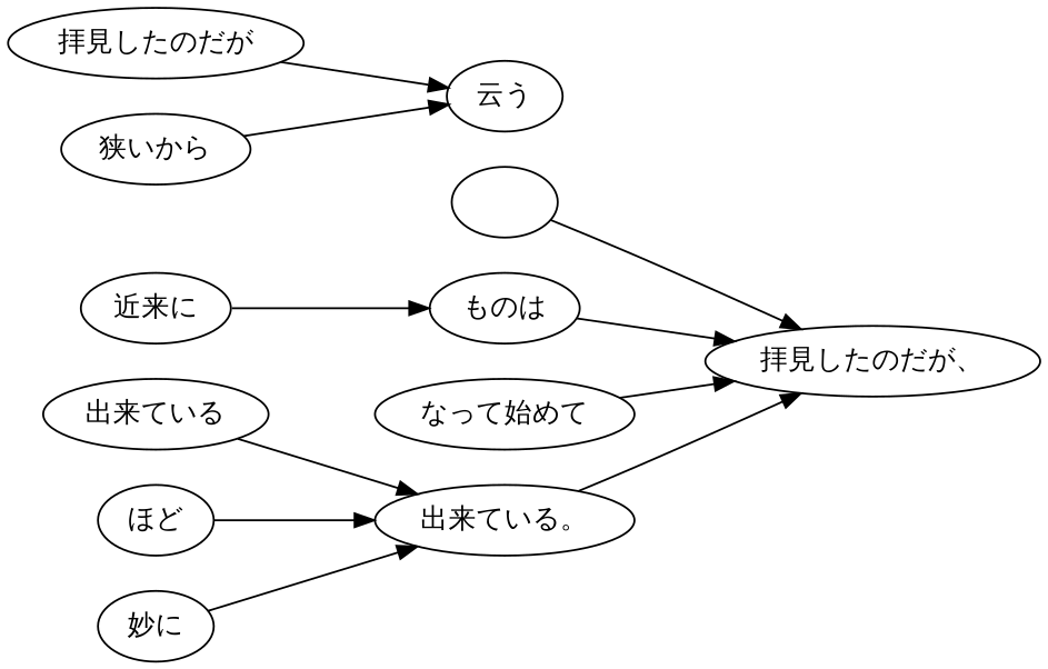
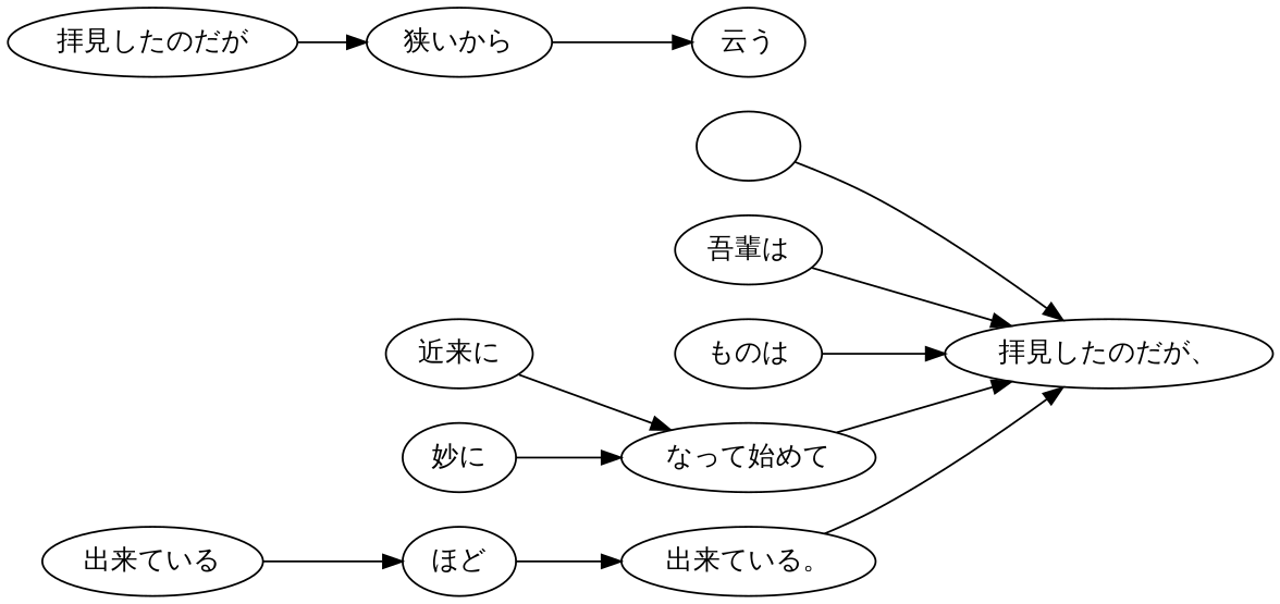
  digraph {
    fontname="DejaVu Serif"
    rankdir=LR
    node [fontname="DejaVu Serif"]
    edge [fontname="DejaVu Serif"]
    n1 [label="　"]
    n2 [label="拝見したのだが、"]
+   n3 [label="吾輩は"]
    n4 [label="拝見したのだが"]
    n5 [label="狭いから"]
    n6 [label="云う"]
    n7 [label="ものは"]
    n8 [label="近来に"]
    n9 [label="なって始めて"]
    n10 [label="出来ている。"]
    n11 [label="出来ている"]
    n12 [label="ほど"]
    n13 [label="妙に"]
    n1 -> n2
-   n4 -> n6
+   n3 -> n2
+   n4 -> n5
    n5 -> n6
    n7 -> n2
-   n8 -> n7
+   n8 -> n9
    n9 -> n2
    n10 -> n2
-   n11 -> n10
+   n11 -> n12
    n12 -> n10
-   n13 -> n10
+   n13 -> n9
  }
